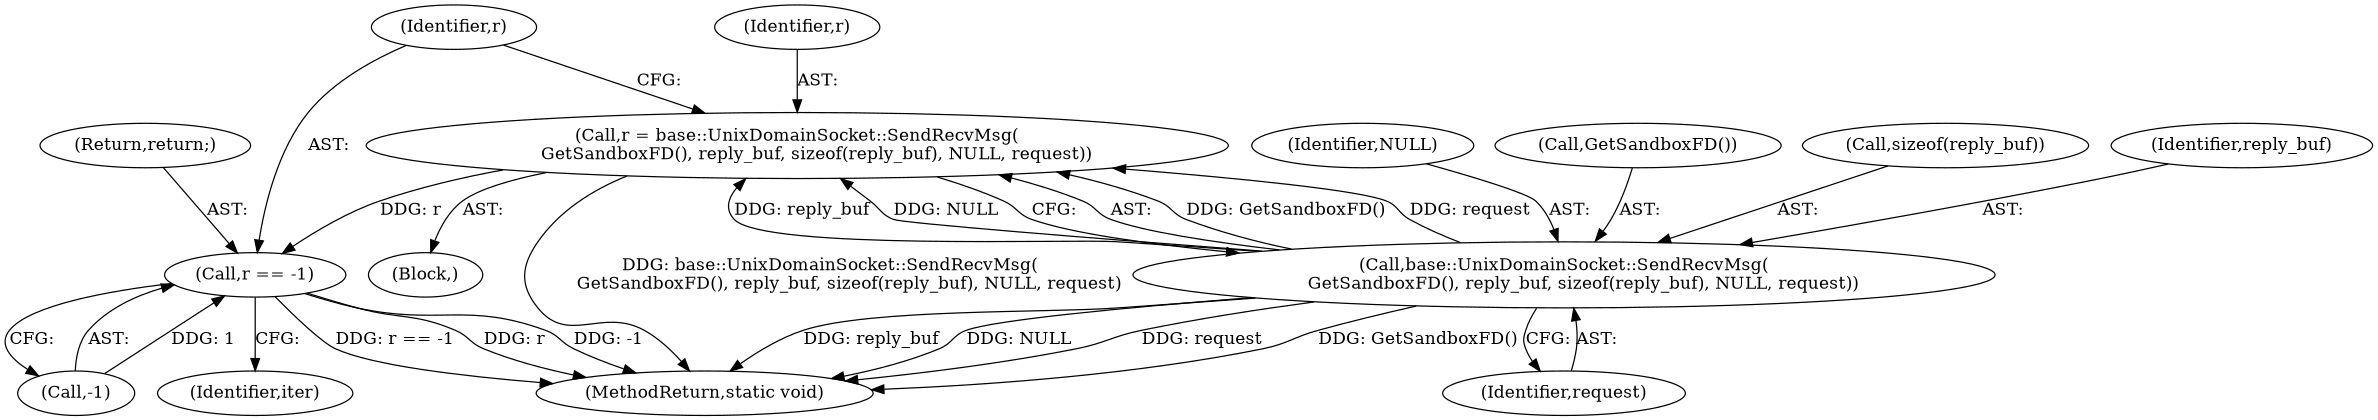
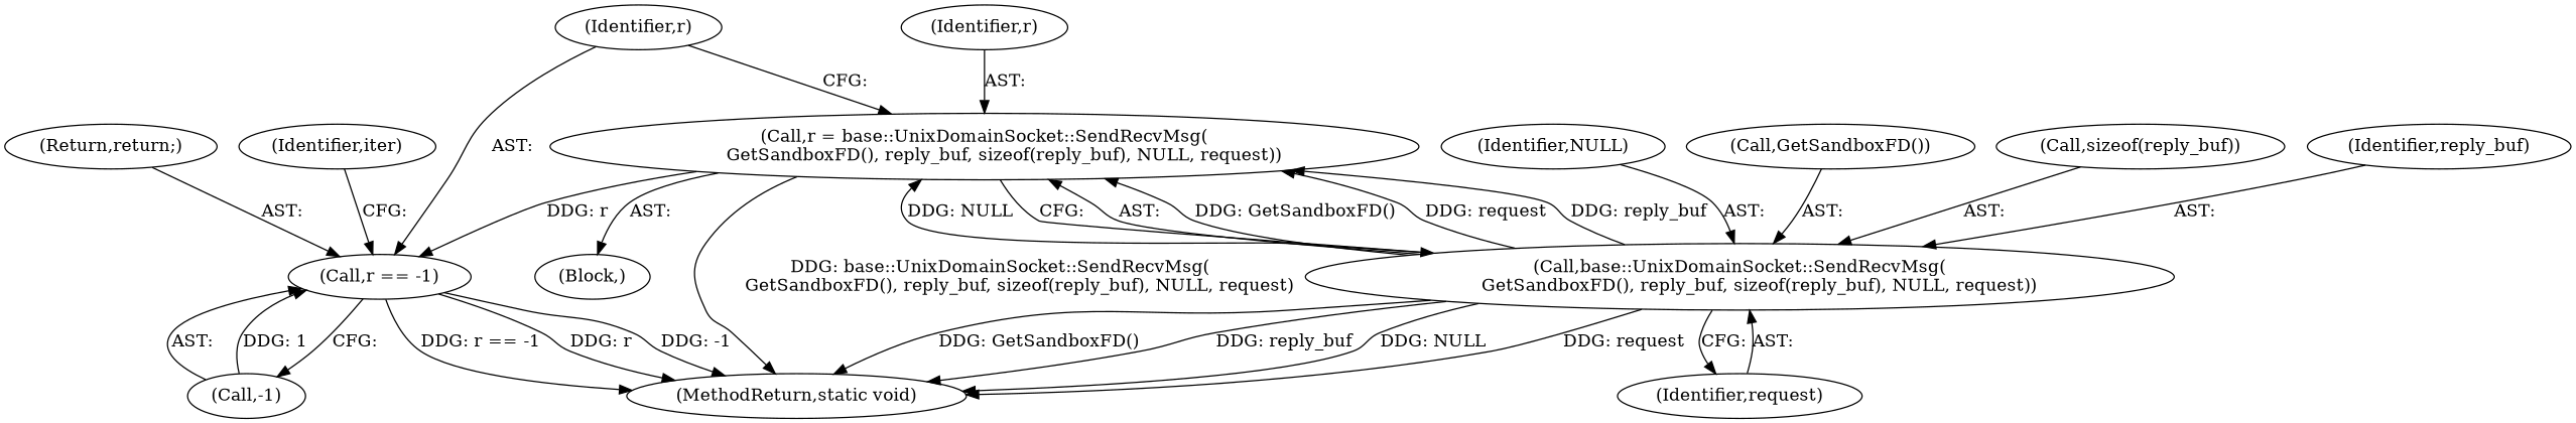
  digraph {
    n1 [label="(Call,r = base::UnixDomainSocket::SendRecvMsg(\n       GetSandboxFD(), reply_buf, sizeof(reply_buf), NULL, request))"]
    n2 [label="(Call,base::UnixDomainSocket::SendRecvMsg(\n       GetSandboxFD(), reply_buf, sizeof(reply_buf), NULL, request))"]
    n3 [label="(Call,r == -1)"]
    n4 [label="(MethodReturn,static void)"]
    n5 [label="(Block,)"]
    n6 [label="(Identifier,request)"]
    n7 [label="(Call,-1)"]
    n8 [label="(Return,return;)"]
    n9 [label="(Identifier,NULL)"]
    n10 [label="(Identifier,r)"]
    n11 [label="(Call,GetSandboxFD())"]
    n12 [label="(Call,sizeof(reply_buf))"]
    n13 [label="(Identifier,iter)"]
    n14 [label="(Identifier,reply_buf)"]
    n15 [label="(Identifier,r)"]
    n1 -> n2 [label="CFG: "]
    n1 -> n3 [label="DDG: r"]
    n1 -> n4 [label="DDG: base::UnixDomainSocket::SendRecvMsg(\n       GetSandboxFD(), reply_buf, sizeof(reply_buf), NULL, request)"]
    n1 -> n5 [label="AST: "]
    n2 -> n1 [label="AST: "]
    n2 -> n1 [label="DDG: GetSandboxFD()"]
    n2 -> n1 [label="DDG: request"]
    n2 -> n1 [label="DDG: reply_buf"]
    n2 -> n1 [label="DDG: NULL"]
    n2 -> n4 [label="DDG: request"]
    n2 -> n4 [label="DDG: GetSandboxFD()"]
    n2 -> n4 [label="DDG: reply_buf"]
    n2 -> n4 [label="DDG: NULL"]
    n2 -> n6 [label="CFG: "]
    n3 -> n4 [label="DDG: r == -1"]
    n3 -> n4 [label="DDG: r"]
    n3 -> n4 [label="DDG: -1"]
    n3 -> n7 [label="CFG: "]
    n6 -> n2 [label="AST: "]
    n7 -> n3 [label="AST: "]
    n7 -> n3 [label="DDG: 1"]
    n8 -> n3 [label="AST: "]
    n9 -> n2 [label="AST: "]
    n10 -> n1 [label="AST: "]
    n11 -> n2 [label="AST: "]
    n12 -> n2 [label="AST: "]
-   n3 -> n13 [label="CFG: "]
+   n13 -> n3 [label="CFG: "]
    n14 -> n2 [label="AST: "]
    n15 -> n1 [label="CFG: "]
    n15 -> n3 [label="AST: "]
  }
